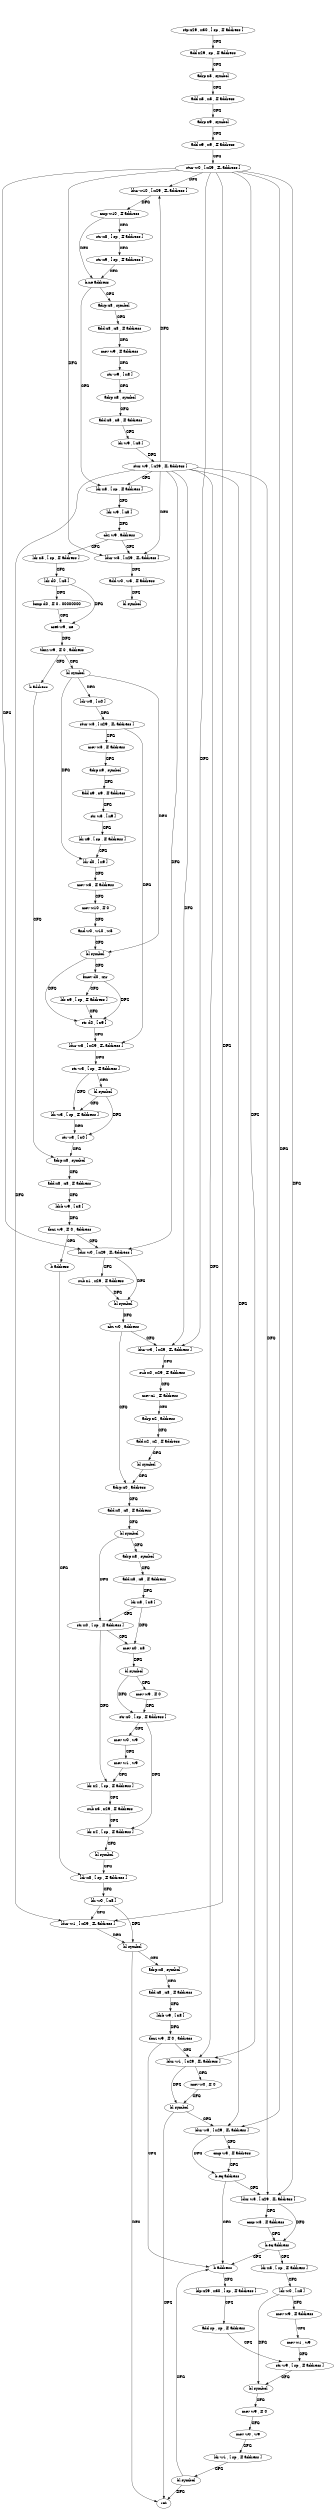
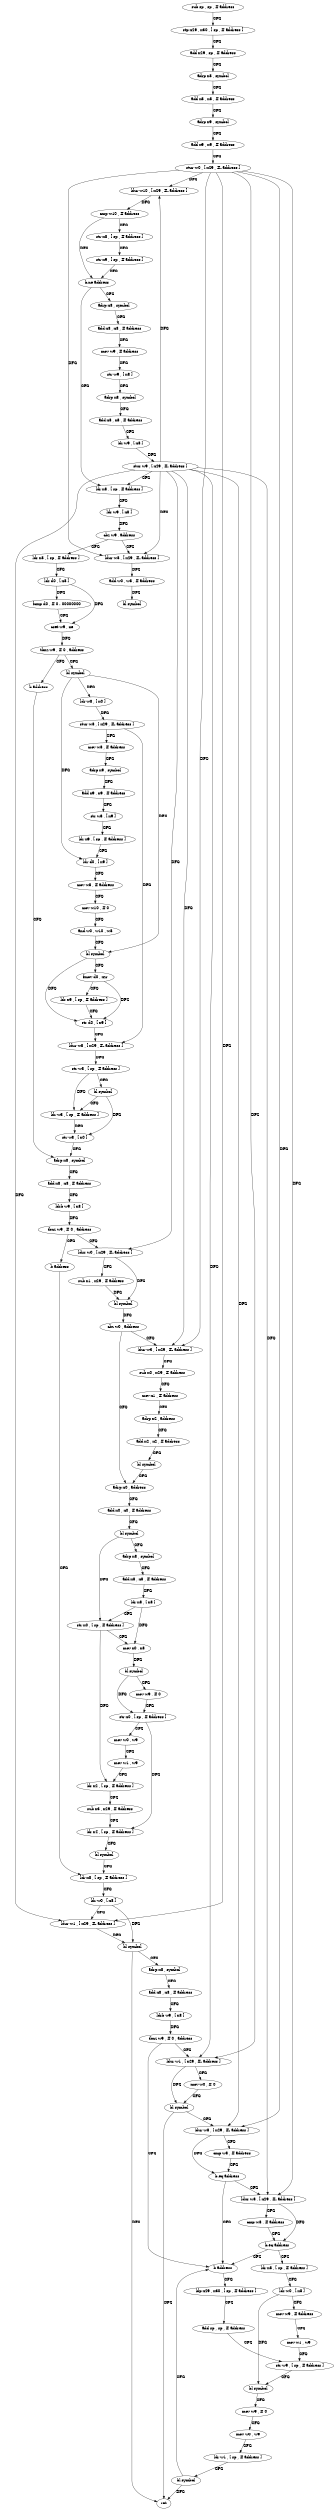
  digraph {
+   n1 [label="sub sp , sp , # address"]
    n2 [label="stp x29 , x30 , [ sp , # address ]"]
    n3 [label="add x29 , sp , # address"]
    n4 [label="adrp x8 , symbol"]
    n5 [label="add x8 , x8 , # address"]
    n6 [label="adrp x9 , symbol"]
    n7 [label="add x9 , x9 , # address"]
    n8 [label="stur w0 , [ x29 , #- address ]"]
    n9 [label="ldur w10 , [ x29 , #- address ]"]
    n10 [label="ldur w8 , [ x29 , #- address ]"]
    n11 [label="ldur w0 , [ x29 , #- address ]"]
    n12 [label="ldur w3 , [ x29 , #- address ]"]
    n13 [label="ldur w1 , [ x29 , #- address ]"]
    n14 [label="ldur w1 , [ x29 , #- address ]"]
    n15 [label="ldur w8 , [ x29 , #- address ]"]
    n16 [label="ldur w8 , [ x29 , #- address ]"]
    n17 [label="cmp w10 , # address"]
    n18 [label="add w0 , w8 , # address"]
    n19 [label="sub x1 , x29 , # address"]
    n20 [label="bl symbol"]
    n21 [label="sub x0 , x29 , # address"]
    n22 [label="bl symbol"]
    n23 [label="mov w0 , # 0"]
    n24 [label="bl symbol"]
    n25 [label="cmp w8 , # address"]
    n26 [label="b.eq address"]
    n27 [label="cmp w8 , # address"]
    n28 [label="b.eq address"]
    n29 [label="str x8 , [ sp , # address ]"]
    n30 [label="b.ne address"]
    n31 [label="str x9 , [ sp , # address ]"]
    n32 [label="ldr x8 , [ sp , # address ]"]
    n33 [label="adrp x8 , symbol"]
    n34 [label="ldr w9 , [ x8 ]"]
    n35 [label="add x8 , x8 , # address"]
    n36 [label="cbz w9 , address"]
    n37 [label="mov w9 , # address"]
    n38 [label="ldr x8 , [ sp , # address ]"]
    n39 [label="ldr d0 , [ x8 ]"]
    n40 [label="bl symbol"]
    n41 [label="fcmp d0 , # 0 . 00000000"]
    n42 [label="cset w9 , ne"]
    n43 [label="str w9 , [ x8 ]"]
    n44 [label="adrp x8 , symbol"]
    n45 [label="add x8 , x8 , # address"]
    n46 [label="ldr w9 , [ x8 ]"]
    n47 [label="stur w9 , [ x29 , #- address ]"]
    n48 [label="tbnz w9 , # 0 , address"]
    n49 [label="bl symbol"]
    n50 [label="b address"]
    n51 [label="ldr w8 , [ x0 ]"]
    n52 [label="ldr d0 , [ x9 ]"]
    n53 [label="bl symbol"]
    n54 [label="adrp x8 , symbol"]
    n55 [label="stur w8 , [ x29 , #- address ]"]
    n56 [label="mov w8 , # address"]
    n57 [label="fmov d0 , xzr"]
    n58 [label="str d0 , [ x9 ]"]
    n59 [label="add x8 , x8 , # address"]
    n60 [label="mov w8 , # address"]
    n61 [label="ldur w8 , [ x29 , #- address ]"]
    n62 [label="adrp x9 , symbol"]
    n63 [label="str w8 , [ sp , # address ]"]
    n64 [label="add x9 , x9 , # address"]
    n65 [label="str w8 , [ x9 ]"]
    n66 [label="ldr x9 , [ sp , # address ]"]
    n67 [label="mov w10 , # 0"]
    n68 [label="and w0 , w10 , w8"]
    n69 [label="ldr x9 , [ sp , # address ]"]
    n70 [label="bl symbol"]
    n71 [label="ldr w8 , [ sp , # address ]"]
    n72 [label="str w8 , [ x0 ]"]
    n73 [label="ldrb w9 , [ x8 ]"]
    n74 [label="cbz w0 , address"]
    n75 [label="adrp x0 , address"]
    n76 [label="add x0 , x0 , # address"]
    n77 [label="bl symbol"]
    n78 [label="mov x1 , # address"]
    n79 [label="b address"]
    n80 [label="ldr x8 , [ sp , # address ]"]
    n81 [label="ldr w0 , [ x8 ]"]
    n82 [label="tbnz w9 , # 0 , address"]
    n83 [label="adrp x8 , symbol"]
    n84 [label="str x0 , [ sp , # address ]"]
    n85 [label="add x8 , x8 , # address"]
    n86 [label="mov x0 , x8"]
    n87 [label="ldr x2 , [ sp , # address ]"]
    n88 [label="ldr x8 , [ x8 ]"]
    n89 [label="bl symbol"]
    n90 [label="sub x3 , x29 , # address"]
    n91 [label="mov w9 , # 0"]
    n92 [label="str x0 , [ sp , # address ]"]
    n93 [label="mov w0 , w9"]
    n94 [label="ldr x4 , [ sp , # address ]"]
    n95 [label="mov w1 , w9"]
    n96 [label="bl symbol"]
    n97 [label="adrp x2 , address"]
    n98 [label="add x2 , x2 , # address"]
    n99 [label="bl symbol"]
    n100 [label="adrp x8 , symbol"]
    n101 [label=ret]
    n102 [label="add x8 , x8 , # address"]
    n103 [label="ldrb w9 , [ x8 ]"]
    n104 [label="tbnz w9 , # 0 , address"]
    n105 [label="b address"]
    n106 [label="ldp x29 , x30 , [ sp , # address ]"]
    n107 [label="add sp , sp , # address"]
    n108 [label="str w9 , [ sp , # address ]"]
    n109 [label="ldr x8 , [ sp , # address ]"]
    n110 [label="ldr w0 , [ x8 ]"]
    n111 [label="mov w9 , # address"]
    n112 [label="bl symbol"]
    n113 [label="mov w1 , w9"]
    n114 [label="mov w9 , # 0"]
    n115 [label="mov w0 , w9"]
    n116 [label="ldr w1 , [ sp , # address ]"]
    n117 [label="bl symbol"]
+   n1 -> n2 [label=CFG]
    n2 -> n3 [label=CFG]
    n3 -> n4 [label=CFG]
    n4 -> n5 [label=CFG]
    n5 -> n6 [label=CFG]
    n6 -> n7 [label=CFG]
    n7 -> n8 [label=CFG]
    n8 -> n9 [label=DFG]
    n8 -> n10 [label=DFG]
-   n8 -> n11 [label=DFG]
    n8 -> n12 [label=DFG]
    n8 -> n13 [label=DFG]
    n8 -> n14 [label=DFG]
    n8 -> n15 [label=DFG]
    n8 -> n16 [label=DFG]
    n9 -> n17 [label=DFG]
    n10 -> n18 [label=DFG]
    n11 -> n19 [label=CFG]
    n11 -> n20 [label=DFG]
    n12 -> n21 [label=CFG]
    n13 -> n22 [label=DFG]
    n14 -> n23 [label=CFG]
    n14 -> n24 [label=DFG]
    n15 -> n25 [label=CFG]
    n15 -> n26 [label=DFG]
    n16 -> n27 [label=CFG]
    n16 -> n28 [label=DFG]
    n17 -> n29 [label=CFG]
    n17 -> n30 [label=DFG]
    n18 -> n40 [label=DFG]
    n19 -> n20 [label=DFG]
    n20 -> n74 [label=DFG]
    n21 -> n78 [label=CFG]
    n22 -> n100 [label=CFG]
    n22 -> n101 [label=DFG]
    n23 -> n24 [label=CFG]
    n24 -> n15 [label=CFG]
    n24 -> n101 [label=DFG]
    n25 -> n26 [label=CFG]
    n26 -> n16 [label=CFG]
    n26 -> n105 [label=CFG]
    n27 -> n28 [label=CFG]
    n28 -> n105 [label=CFG]
    n28 -> n109 [label=CFG]
    n29 -> n31 [label=CFG]
    n30 -> n32 [label=CFG]
    n30 -> n33 [label=CFG]
    n31 -> n30 [label=CFG]
    n32 -> n34 [label=CFG]
    n33 -> n35 [label=CFG]
    n34 -> n36 [label=DFG]
    n35 -> n37 [label=CFG]
    n36 -> n10 [label=CFG]
    n36 -> n38 [label=CFG]
    n37 -> n43 [label=CFG]
    n38 -> n39 [label=CFG]
    n39 -> n41 [label=DFG]
    n39 -> n42 [label=DFG]
    n41 -> n42 [label=CFG]
    n42 -> n48 [label=DFG]
    n43 -> n44 [label=CFG]
    n44 -> n45 [label=CFG]
    n45 -> n46 [label=CFG]
    n46 -> n47 [label=DFG]
    n47 -> n9 [label=DFG]
    n47 -> n10 [label=DFG]
    n47 -> n11 [label=DFG]
    n47 -> n12 [label=DFG]
    n47 -> n13 [label=DFG]
    n47 -> n14 [label=DFG]
    n47 -> n15 [label=DFG]
    n47 -> n16 [label=DFG]
    n47 -> n32 [label=CFG]
    n48 -> n49 [label=CFG]
    n48 -> n50 [label=CFG]
    n49 -> n51 [label=DFG]
    n49 -> n52 [label=DFG]
    n49 -> n53 [label=DFG]
    n50 -> n54 [label=CFG]
    n51 -> n55 [label=DFG]
    n52 -> n56 [label=CFG]
    n53 -> n57 [label=CFG]
    n53 -> n58 [label=DFG]
    n54 -> n59 [label=CFG]
    n55 -> n60 [label=CFG]
    n55 -> n61 [label=DFG]
    n56 -> n67 [label=CFG]
    n57 -> n58 [label=DFG]
    n57 -> n69 [label=CFG]
    n58 -> n61 [label=CFG]
    n59 -> n73 [label=CFG]
    n60 -> n62 [label=CFG]
    n61 -> n63 [label=DFG]
    n62 -> n64 [label=CFG]
    n63 -> n70 [label=CFG]
    n63 -> n71 [label=DFG]
    n64 -> n65 [label=CFG]
    n65 -> n66 [label=CFG]
    n66 -> n52 [label=CFG]
    n67 -> n68 [label=CFG]
    n68 -> n53 [label=CFG]
    n69 -> n58 [label=CFG]
    n70 -> n71 [label=CFG]
    n70 -> n72 [label=DFG]
    n71 -> n72 [label=DFG]
    n72 -> n54 [label=CFG]
    n73 -> n82 [label=DFG]
    n74 -> n12 [label=CFG]
    n74 -> n75 [label=CFG]
    n75 -> n76 [label=CFG]
    n76 -> n77 [label=CFG]
    n77 -> n83 [label=CFG]
    n77 -> n84 [label=DFG]
    n78 -> n97 [label=CFG]
    n79 -> n80 [label=CFG]
    n80 -> n81 [label=CFG]
    n81 -> n13 [label=CFG]
    n81 -> n22 [label=DFG]
    n82 -> n11 [label=CFG]
    n82 -> n79 [label=CFG]
    n83 -> n85 [label=CFG]
    n84 -> n86 [label=CFG]
    n84 -> n87 [label=DFG]
    n85 -> n88 [label=CFG]
    n86 -> n89 [label=DFG]
    n87 -> n90 [label=CFG]
    n88 -> n84 [label=CFG]
    n88 -> n86 [label=DFG]
    n89 -> n91 [label=CFG]
    n89 -> n92 [label=DFG]
    n90 -> n94 [label=CFG]
    n91 -> n92 [label=CFG]
    n92 -> n93 [label=CFG]
    n92 -> n94 [label=DFG]
    n93 -> n95 [label=CFG]
    n94 -> n96 [label=CFG]
    n95 -> n87 [label=CFG]
    n96 -> n80 [label=CFG]
    n97 -> n98 [label=CFG]
    n98 -> n99 [label=CFG]
    n99 -> n75 [label=CFG]
    n100 -> n102 [label=CFG]
    n102 -> n103 [label=CFG]
    n103 -> n104 [label=DFG]
    n104 -> n14 [label=CFG]
    n104 -> n105 [label=CFG]
    n105 -> n106 [label=CFG]
    n106 -> n107 [label=CFG]
    n107 -> n108 [label=CFG]
    n108 -> n112 [label=CFG]
    n109 -> n110 [label=CFG]
    n110 -> n111 [label=CFG]
    n110 -> n112 [label=DFG]
    n111 -> n113 [label=CFG]
    n112 -> n114 [label=CFG]
    n113 -> n108 [label=CFG]
    n114 -> n115 [label=CFG]
    n115 -> n116 [label=CFG]
    n116 -> n117 [label=CFG]
    n117 -> n101 [label=DFG]
    n117 -> n105 [label=CFG]
  }
